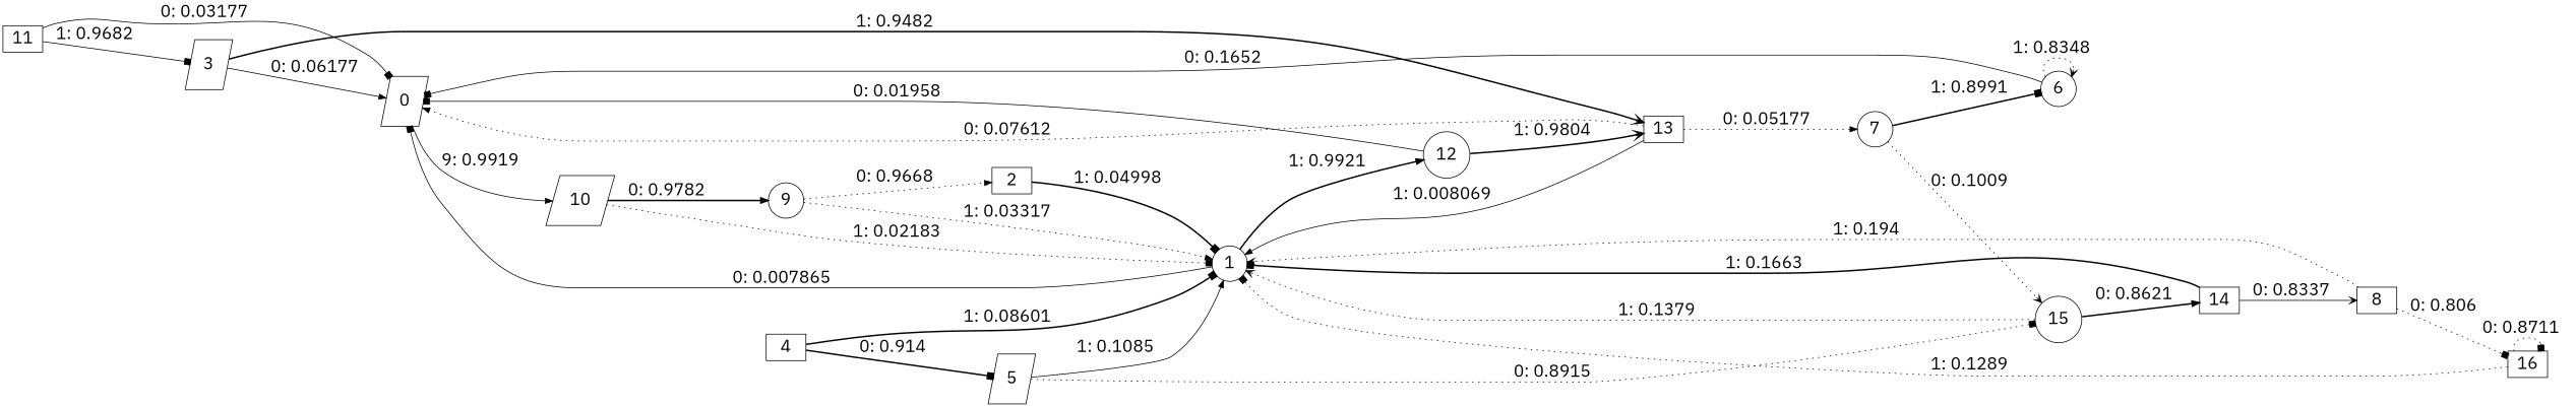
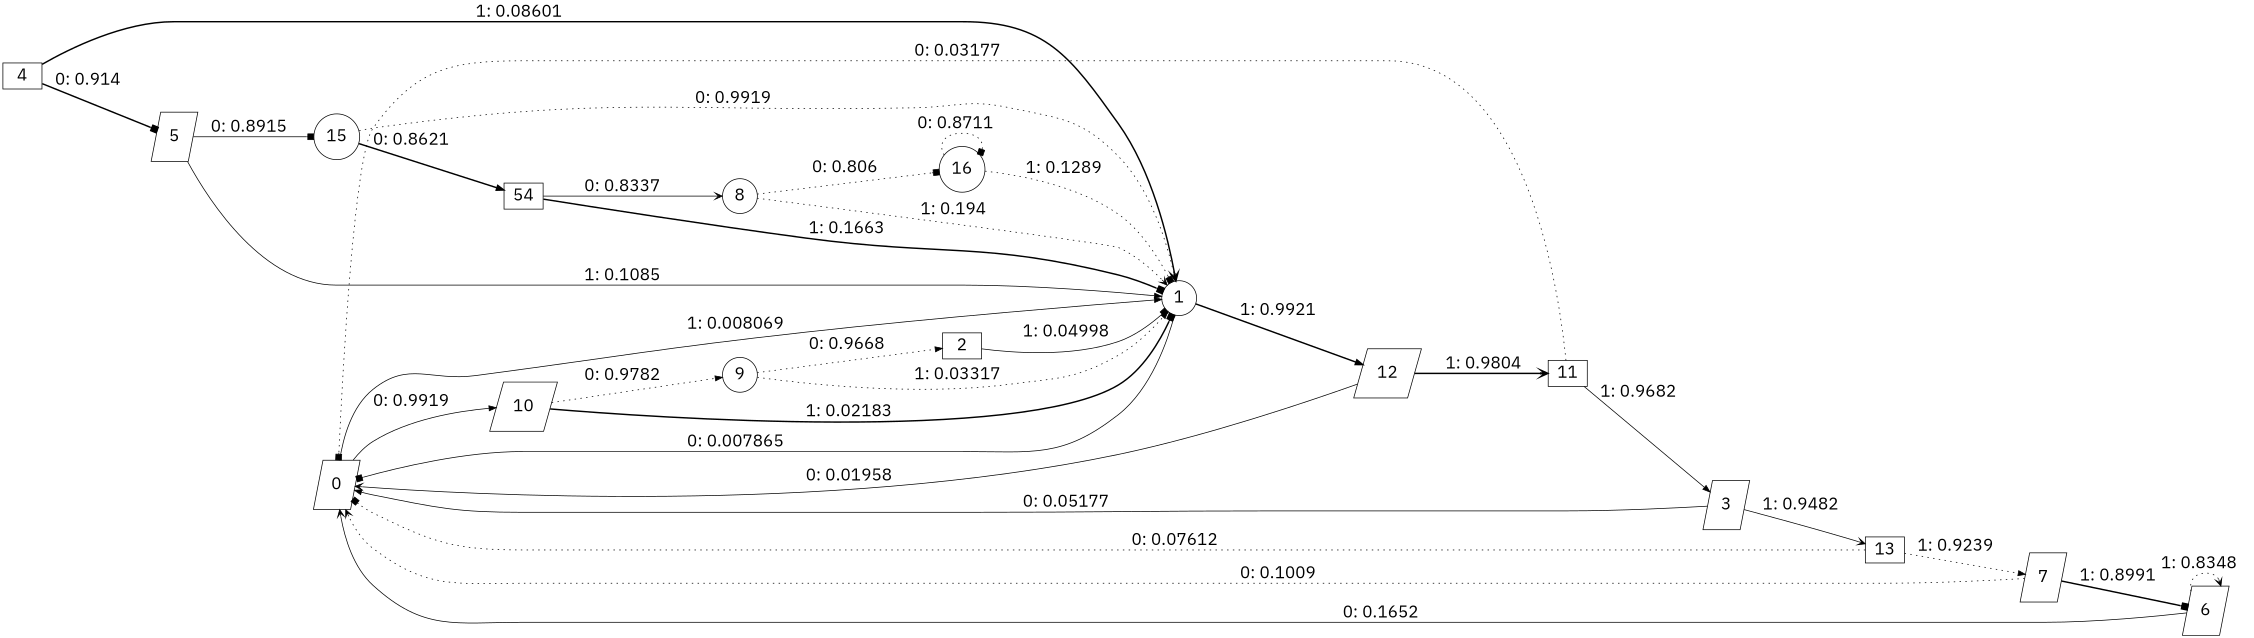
  digraph {
    fontname="IBM Plex Sans"
    rankdir=LR
    node [fontname="IBM Plex Sans" fontsize=24 shape=circle]
    edge [arrowhead=box fontname="IBM Plex Sans" fontsize=24 style=dotted]
    0 [shape=parallelogram]
    10 [shape=parallelogram]
    1
    9
-   12
+   12 [shape=parallelogram]
    2 [shape=box]
    11 [shape=box]
    3 [shape=parallelogram]
    4 [shape=box]
    5 [shape=parallelogram]
    15
    13 [shape=box]
-   7
-   6
-   14 [shape=box]
-   8 [shape=box]
-   16 [shape=box]
-   0 -> 10 [arrowhead=normal label="9: 0.9919   " style=solid]
-   13 -> 1 [arrowhead=normal label="1: 0.008069  " style=solid]
-   10 -> 1 [label="1: 0.02183  "]
-   10 -> 9 [arrowhead=normal label="0: 0.9782   " style=bold]
+   7 [shape=parallelogram]
+   6 [shape=parallelogram]
+   14 [shape=box label=54]
+   8
+   16
+   0 -> 10 [arrowhead=normal label="0: 0.9919   " style=solid]
+   0 -> 1 [arrowhead=normal label="1: 0.008069  " style=solid]
+   10 -> 1 [label="1: 0.02183  " style=bold]
+   10 -> 9 [arrowhead=normal label="0: 0.9782   "]
    1 -> 0 [label="0: 0.007865  " style=solid]
    1 -> 12 [arrowhead=normal label="1: 0.9921   " style=bold]
    9 -> 1 [arrowhead=normal label="1: 0.03317  "]
    9 -> 2 [arrowhead=normal label="0: 0.9668   "]
-   12 -> 0 [label="0: 0.01958  " style=solid]
-   12 -> 13 [arrowhead=vee label="1: 0.9804   " style=bold]
-   2 -> 1 [label="1: 0.04998  " style=bold]
-   11 -> 0 [label="0: 0.03177  " style=solid]
-   11 -> 3 [label="1: 0.9682   " style=solid]
-   3 -> 0 [arrowhead=normal label="0: 0.06177  " style=solid]
-   3 -> 13 [arrowhead=vee label="1: 0.9482   " style=bold]
-   4 -> 1 [label="1: 0.08601  " style=bold]
+   12 -> 0 [arrowhead=vee label="0: 0.01958  " style=solid]
+   12 -> 11 [arrowhead=vee label="1: 0.9804   " style=bold]
+   2 -> 1 [label="1: 0.04998  " style=solid]
+   11 -> 0 [label="0: 0.03177  "]
+   11 -> 3 [arrowhead=normal label="1: 0.9682   " style=solid]
+   3 -> 0 [arrowhead=normal label="0: 0.05177  " style=solid]
+   3 -> 13 [arrowhead=vee label="1: 0.9482   " style=solid]
+   4 -> 1 [arrowhead=vee label="1: 0.08601  " style=bold]
    4 -> 5 [label="0: 0.914    " style=bold]
    5 -> 1 [arrowhead=normal label="1: 0.1085   " style=solid]
-   5 -> 15 [label="0: 0.8915   "]
-   15 -> 1 [arrowhead=vee label="1: 0.1379   "]
+   5 -> 15 [label="0: 0.8915   " style=solid]
+   15 -> 1 [arrowhead=vee label="0: 0.9919   "]
    15 -> 14 [arrowhead=normal label="0: 0.8621   " style=bold]
-   13 -> 0 [arrowhead=normal label="0: 0.07612  "]
-   13 -> 7 [arrowhead=normal label="0: 0.05177  "]
-   7 -> 15 [arrowhead=vee label="0: 0.1009   "]
+   13 -> 0 [label="0: 0.07612  "]
+   13 -> 7 [arrowhead=normal label="1: 0.9239   "]
+   7 -> 0 [arrowhead=vee label="0: 0.1009   "]
    7 -> 6 [label="1: 0.8991   " style=bold]
-   6 -> 0 [label="0: 0.1652   " style=solid]
+   6 -> 0 [arrowhead=vee label="0: 0.1652   " style=solid]
    6 -> 6 [arrowhead=vee label="1: 0.8348   "]
    14 -> 1 [label="1: 0.1663   " style=bold]
    14 -> 8 [arrowhead=vee label="0: 0.8337   " style=solid]
    8 -> 1 [arrowhead=vee label="1: 0.194    "]
    8 -> 16 [label="0: 0.806    "]
    16 -> 1 [label="1: 0.1289   "]
    16 -> 16 [label="0: 0.8711   "]
  }
